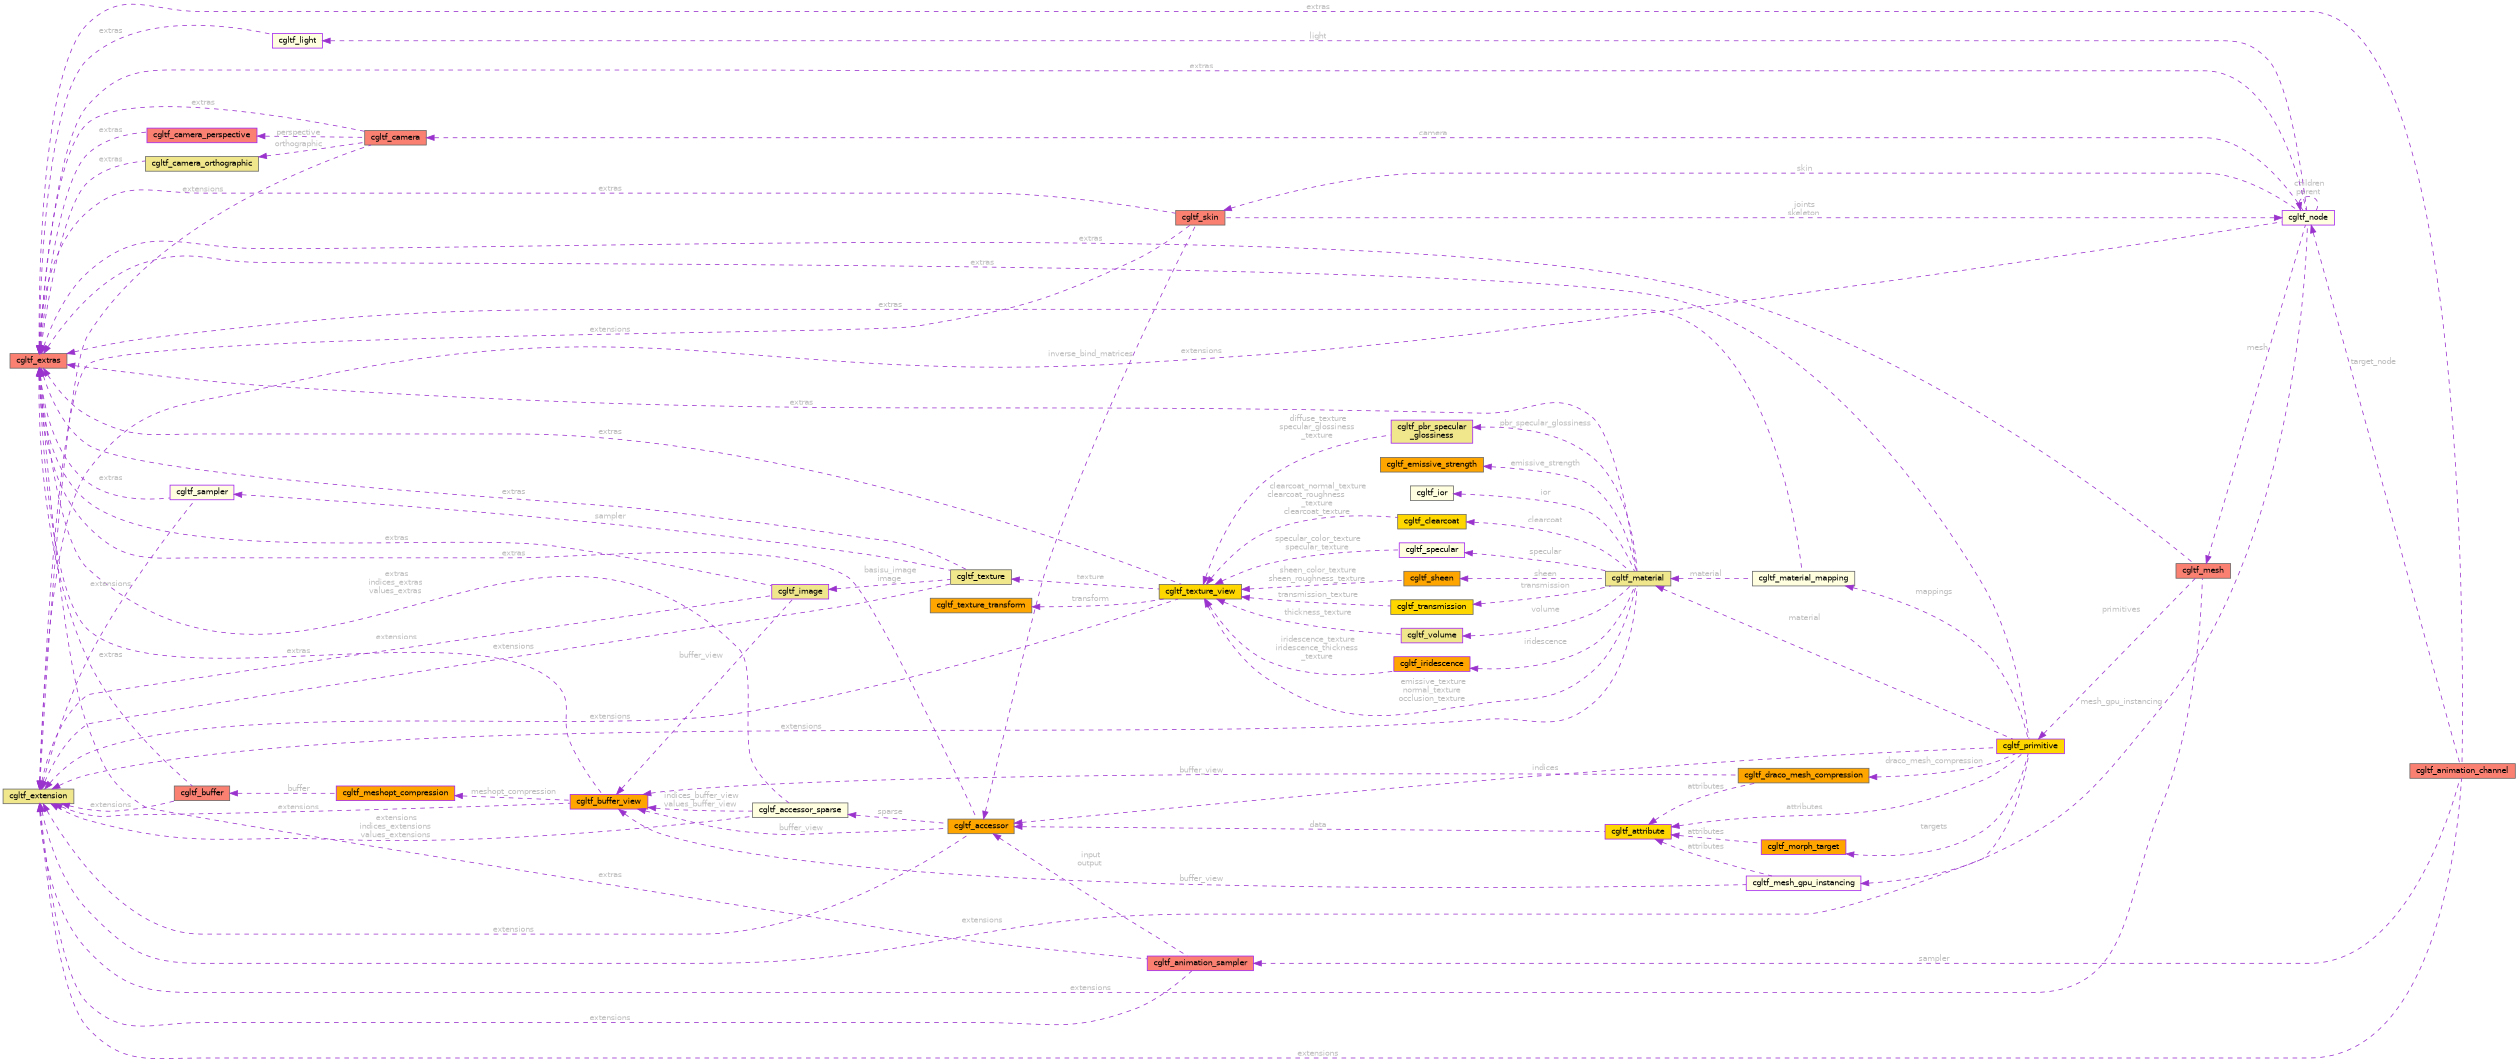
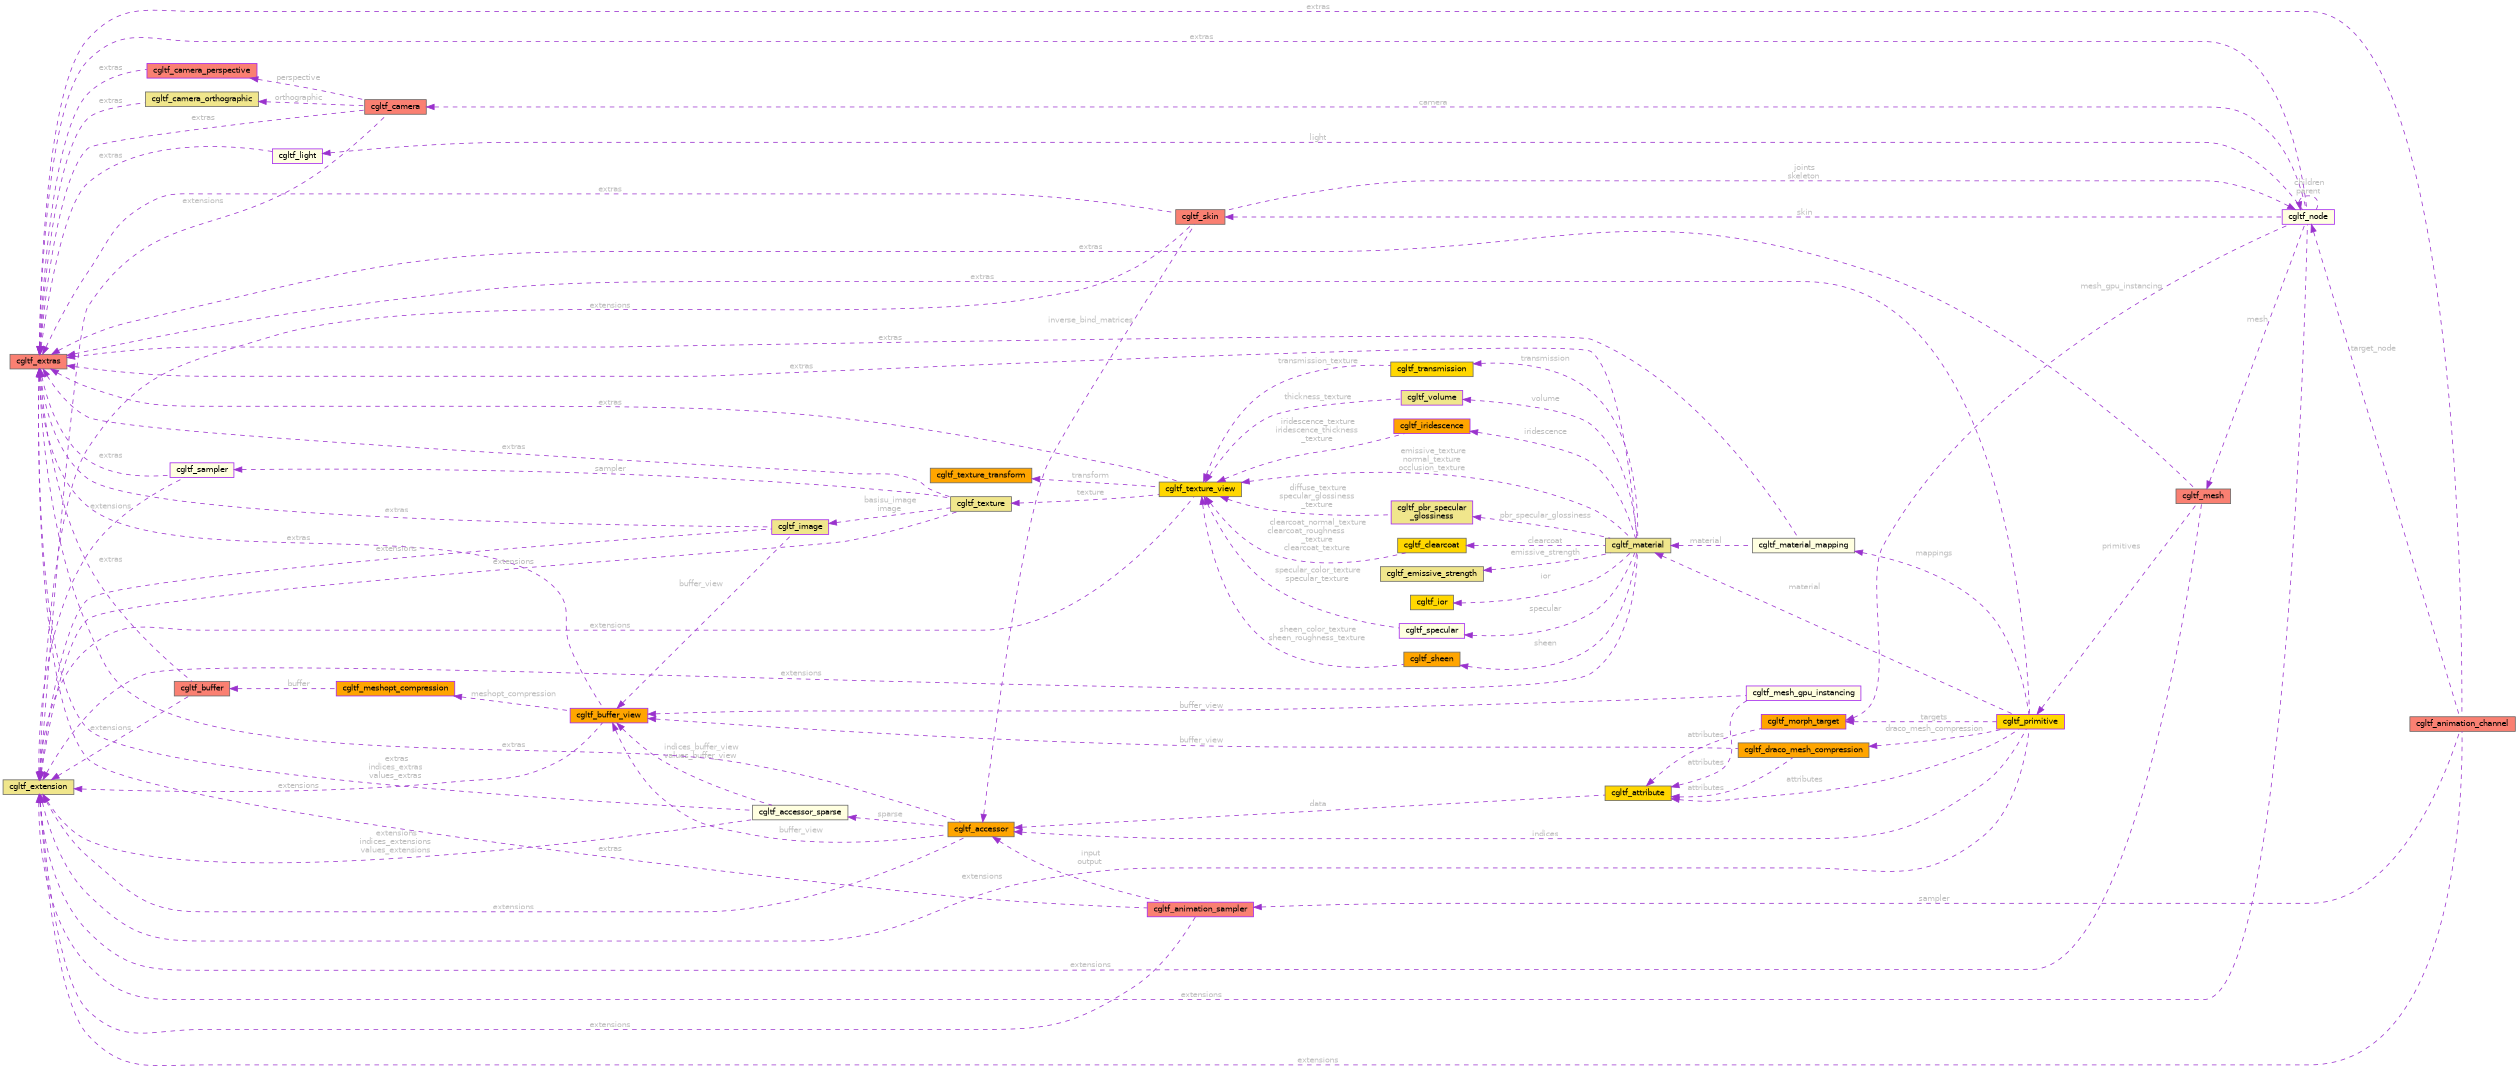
  digraph {
    rankdir=LR
    node [color=gray40 fillcolor=salmon fontname=Helvetica fontsize=10 shape=box style=filled]
    edge [color=darkorchid3 dir=back fontcolor=grey fontname=Helvetica fontsize=10 labelfontname=Helvetica labelfontsize=10 style=dashed]
    n1 [fontcolor=black height=0.2 label=cgltf_animation_channel width=0.4]
    n2 [color=purple height=0.2 label=cgltf_animation_sampler width=0.4]
    n3 [fillcolor=orange height=0.2 label=cgltf_accessor width=0.4]
    n4 [height=0.2 label=cgltf_skin width=0.4]
    n5 [color=purple fillcolor=gold height=0.2 label=cgltf_primitive width=0.4]
-   n6 [color=purple fillcolor=gold height=0.2 label=cgltf_attribute width=0.4]
+   n6 [fillcolor=gold height=0.2 label=cgltf_attribute width=0.4]
    n7 [color=purple fillcolor=lightyellow height=0.2 label=cgltf_node width=0.4]
    n8 [height=0.2 label=cgltf_mesh width=0.4]
    n9 [fillcolor=orange height=0.2 label=cgltf_draco_mesh_compression width=0.4]
    n10 [color=purple fillcolor=lightyellow height=0.2 label=cgltf_mesh_gpu_instancing width=0.4]
    n11 [color=purple fillcolor=orange height=0.2 label=cgltf_morph_target width=0.4]
    n12 [color=purple fillcolor=orange height=0.2 label=cgltf_buffer_view width=0.4]
    n13 [fillcolor=lightyellow height=0.2 label=cgltf_accessor_sparse width=0.4]
    n14 [color=purple fillcolor=khaki height=0.2 label=cgltf_image width=0.4]
    n15 [fillcolor=khaki height=0.2 label=cgltf_texture width=0.4]
    n16 [height=0.2 label=cgltf_buffer width=0.4]
    n17 [color=purple fillcolor=orange height=0.2 label=cgltf_meshopt_compression width=0.4]
    n18 [height=0.2 label=cgltf_extras width=0.4]
    n19 [fillcolor=khaki height=0.2 label=cgltf_material width=0.4]
    n20 [fillcolor=gold height=0.2 label=cgltf_texture_view width=0.4]
    n21 [color=purple fillcolor=lightyellow height=0.2 label=cgltf_sampler width=0.4]
    n22 [fillcolor=lightyellow height=0.2 label=cgltf_material_mapping width=0.4]
    n23 [height=0.2 label=cgltf_camera width=0.4]
    n24 [color=purple height=0.2 label=cgltf_camera_perspective width=0.4]
    n25 [fillcolor=khaki height=0.2 label=cgltf_camera_orthographic width=0.4]
    n26 [color=purple fillcolor=lightyellow height=0.2 label=cgltf_light width=0.4]
    n27 [color=purple fillcolor=khaki height=0.2 label="cgltf_pbr_specular\l_glossiness" width=0.4]
    n28 [fillcolor=gold height=0.2 label=cgltf_clearcoat width=0.4]
    n29 [color=purple fillcolor=lightyellow height=0.2 label=cgltf_specular width=0.4]
    n30 [fillcolor=orange height=0.2 label=cgltf_sheen width=0.4]
    n31 [fillcolor=gold height=0.2 label=cgltf_transmission width=0.4]
    n32 [color=purple fillcolor=khaki height=0.2 label=cgltf_volume width=0.4]
    n33 [color=purple fillcolor=orange height=0.2 label=cgltf_iridescence width=0.4]
    n34 [fillcolor=khaki height=0.2 label=cgltf_extension width=0.4]
    n35 [fillcolor=orange height=0.2 label=cgltf_texture_transform width=0.4]
-   n36 [fillcolor=lightyellow height=0.2 label=cgltf_ior width=0.4]
-   n37 [fillcolor=orange height=0.2 label=cgltf_emissive_strength width=0.4]
+   n36 [fillcolor=gold height=0.2 label=cgltf_ior width=0.4]
+   n37 [fillcolor=khaki height=0.2 label=cgltf_emissive_strength width=0.4]
    n2 -> n1 [label=" sampler"]
    n3 -> n2 [label=" input\noutput"]
    n3 -> n4 [label=" inverse_bind_matrices"]
    n3 -> n5 [label=" indices"]
    n3 -> n6 [label=" data"]
    n4 -> n7 [label=" skin"]
    n5 -> n8 [label=" primitives"]
    n6 -> n5 [label=" attributes"]
    n6 -> n9 [label=" attributes"]
    n6 -> n10 [label=" attributes"]
    n6 -> n11 [label=" attributes"]
    n7 -> n1 [label=" target_node"]
    n7 -> n4 [label=" joints\nskeleton"]
    n7 -> n7 [label=" children\nparent"]
    n8 -> n7 [label=" mesh"]
    n9 -> n5 [label=" draco_mesh_compression"]
-   n10 -> n7 [label=" mesh_gpu_instancing"]
+   n11 -> n7 [label=" mesh_gpu_instancing"]
    n11 -> n5 [label=" targets"]
    n12 -> n3 [label=" buffer_view"]
    n12 -> n9 [label=" buffer_view"]
    n12 -> n10 [label=" buffer_view"]
    n12 -> n13 [label=" indices_buffer_view\nvalues_buffer_view"]
    n12 -> n14 [label=" buffer_view"]
    n13 -> n3 [label=" sparse"]
    n14 -> n15 [label=" basisu_image\nimage"]
    n15 -> n20 [label=" texture"]
    n16 -> n17 [label=" buffer"]
    n17 -> n12 [label=" meshopt_compression"]
    n18 -> n1 [label=" extras"]
    n18 -> n2 [label=" extras"]
    n18 -> n3 [label=" extras"]
    n18 -> n4 [label=" extras"]
    n18 -> n5 [label=" extras"]
    n18 -> n7 [label=" extras"]
    n18 -> n8 [label=" extras"]
    n18 -> n12 [label=" extras"]
    n18 -> n13 [label=" extras\nindices_extras\nvalues_extras"]
    n18 -> n14 [label=" extras"]
    n18 -> n15 [label=" extras"]
    n18 -> n16 [label=" extras"]
    n18 -> n19 [label=" extras"]
    n18 -> n20 [label=" extras"]
    n18 -> n21 [label=" extras"]
    n18 -> n22 [label=" extras"]
    n18 -> n23 [label=" extras"]
    n18 -> n24 [label=" extras"]
    n18 -> n25 [label=" extras"]
    n18 -> n26 [label=" extras"]
    n19 -> n5 [label=" material"]
    n19 -> n22 [label=" material"]
    n20 -> n19 [label=" emissive_texture\nnormal_texture\nocclusion_texture"]
    n20 -> n27 [label=" diffuse_texture\nspecular_glossiness\l_texture"]
    n20 -> n28 [label=" clearcoat_normal_texture\nclearcoat_roughness\l_texture\nclearcoat_texture"]
    n20 -> n29 [label=" specular_color_texture\nspecular_texture"]
    n20 -> n30 [label=" sheen_color_texture\nsheen_roughness_texture"]
    n20 -> n31 [label=" transmission_texture"]
    n20 -> n32 [label=" thickness_texture"]
    n20 -> n33 [label=" iridescence_texture\niridescence_thickness\l_texture"]
    n21 -> n15 [label=" sampler"]
    n22 -> n5 [label=" mappings"]
    n23 -> n7 [label=" camera"]
    n24 -> n23 [label=" perspective"]
    n25 -> n23 [label=" orthographic"]
    n26 -> n7 [label=" light"]
    n27 -> n19 [label=" pbr_specular_glossiness"]
    n28 -> n19 [label=" clearcoat"]
    n29 -> n19 [label=" specular"]
    n30 -> n19 [label=" sheen"]
    n31 -> n19 [label=" transmission"]
    n32 -> n19 [label=" volume"]
    n33 -> n19 [label=" iridescence"]
    n34 -> n1 [label=" extensions"]
    n34 -> n2 [label=" extensions"]
    n34 -> n3 [label=" extensions"]
    n34 -> n4 [label=" extensions"]
    n34 -> n5 [label=" extensions"]
    n34 -> n7 [label=" extensions"]
    n34 -> n8 [label=" extensions"]
    n34 -> n12 [label=" extensions"]
    n34 -> n13 [label=" extensions\nindices_extensions\nvalues_extensions"]
    n34 -> n14 [label=" extensions"]
    n34 -> n15 [label=" extensions"]
    n34 -> n16 [label=" extensions"]
    n34 -> n19 [label=" extensions"]
    n34 -> n20 [label=" extensions"]
    n34 -> n21 [label=" extensions"]
    n34 -> n23 [label=" extensions"]
    n35 -> n20 [label=" transform"]
    n36 -> n19 [label=" ior"]
    n37 -> n19 [label=" emissive_strength"]
  }
